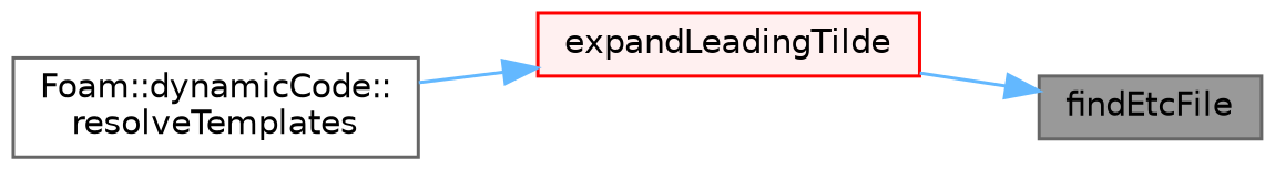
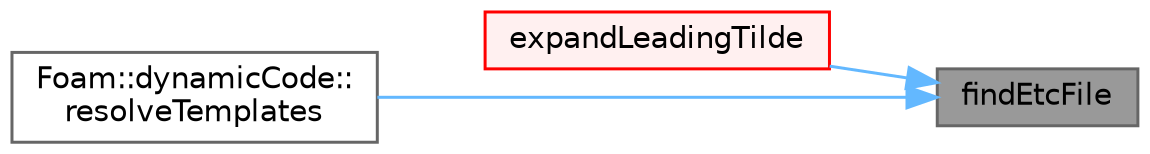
  digraph {
    rankdir=RL
    node [fontname=Helvetica fontsize=10 shape=box style=filled]
    edge [color=steelblue1 dir=back fontname=Helvetica fontsize=10 labelfontname=Helvetica labelfontsize=10 style=solid]
    n1 [color=gray40 fillcolor=grey60 fontcolor=black height=0.2 label=findEtcFile width=0.4]
    n2 [color=red fillcolor="#FFF0F0" height=0.2 label=expandLeadingTilde width=0.4]
    n3 [color=grey40 fillcolor=white height=0.2 label="Foam::dynamicCode::\lresolveTemplates" width=0.4]
    n1 -> n2
-   n2 -> n3
+   n1 -> n3
  }
